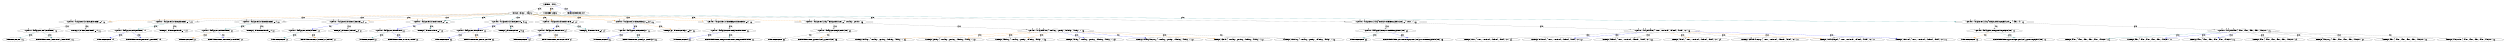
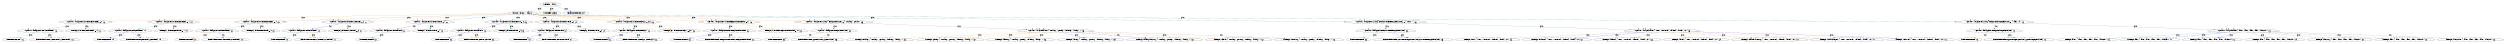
  digraph {
    edge [arrowhead=normal color=gray40]
    n1 [label=<(METHOD,&lt;clinit&gt;)>]
    n2 [label=<(BLOCK,&lt;empty&gt;,&lt;empty&gt;)>]
    n3 [label=<(MODIFIER,STATIC)>]
    n4 [label=<(METHOD_RETURN,void)>]
    n5 [label=<(&lt;operator&gt;.assignment,int FTP.SEND_FILES = 0)<SUB>118</SUB>>]
    n6 [label=<(&lt;operator&gt;.assignment,int FTP.GET_FILES = 1)<SUB>119</SUB>>]
    n7 [label=<(&lt;operator&gt;.assignment,int FTP.DEL_FILES = 2)<SUB>120</SUB>>]
    n8 [label=<(&lt;operator&gt;.assignment,int FTP.LIST_FILES = 3)<SUB>121</SUB>>]
    n9 [label=<(&lt;operator&gt;.assignment,int FTP.MK_DIR = 4)<SUB>122</SUB>>]
    n10 [label=<(&lt;operator&gt;.assignment,int FTP.CHMOD = 5)<SUB>123</SUB>>]
    n11 [label=<(&lt;operator&gt;.assignment,int FTP.RM_DIR = 6)<SUB>124</SUB>>]
    n12 [label=<(&lt;operator&gt;.assignment,int FTP.CODE_521 = 521)<SUB>126</SUB>>]
    n13 [label=<(&lt;operator&gt;.assignment,int FTP.DEFAULT_FTP_PORT = 21)<SUB>128</SUB>>]
    n14 [label=<(&lt;operator&gt;.assignment,String[] FTP.ACTION_STRS = { &quot;sending&quot;, &quot;gettin...)<SUB>155</SUB>>]
    n15 [label=<(&lt;operator&gt;.assignment,String[] FTP.COMPLETED_ACTION_STRS = { &quot;sent&quot;, ...)<SUB>165</SUB>>]
    n16 [label=<(&lt;operator&gt;.assignment,String[] FTP.ACTION_TARGET_STRS = { &quot;files&quot;, &quot;f...)<SUB>175</SUB>>]
    n17 [label=<(&lt;operator&gt;.fieldAccess,FTP.SEND_FILES)<SUB>118</SUB>>]
    n18 [label=<(LITERAL,0,int FTP.SEND_FILES = 0)<SUB>118</SUB>>]
    n19 [label=<(&lt;operator&gt;.fieldAccess,FTP.GET_FILES)<SUB>119</SUB>>]
    n20 [label=<(LITERAL,1,int FTP.GET_FILES = 1)<SUB>119</SUB>>]
    n21 [label=<(&lt;operator&gt;.fieldAccess,FTP.DEL_FILES)<SUB>120</SUB>>]
    n22 [label=<(LITERAL,2,int FTP.DEL_FILES = 2)<SUB>120</SUB>>]
    n23 [label=<(&lt;operator&gt;.fieldAccess,FTP.LIST_FILES)<SUB>121</SUB>>]
    n24 [label=<(LITERAL,3,int FTP.LIST_FILES = 3)<SUB>121</SUB>>]
    n25 [label=<(&lt;operator&gt;.fieldAccess,FTP.MK_DIR)<SUB>122</SUB>>]
    n26 [label=<(LITERAL,4,int FTP.MK_DIR = 4)<SUB>122</SUB>>]
    n27 [label=<(&lt;operator&gt;.fieldAccess,FTP.CHMOD)<SUB>123</SUB>>]
    n28 [label=<(LITERAL,5,int FTP.CHMOD = 5)<SUB>123</SUB>>]
    n29 [label=<(&lt;operator&gt;.fieldAccess,FTP.RM_DIR)<SUB>124</SUB>>]
    n30 [label=<(LITERAL,6,int FTP.RM_DIR = 6)<SUB>124</SUB>>]
    n31 [label=<(&lt;operator&gt;.fieldAccess,FTP.CODE_521)<SUB>126</SUB>>]
    n32 [label=<(LITERAL,521,int FTP.CODE_521 = 521)<SUB>126</SUB>>]
    n33 [label=<(&lt;operator&gt;.fieldAccess,FTP.DEFAULT_FTP_PORT)<SUB>128</SUB>>]
+   n34 [label=<(LITERAL,21,int FTP.DEFAULT_FTP_PORT = 21)<SUB>128</SUB>>]
    n35 [label=<(&lt;operator&gt;.fieldAccess,FTP.ACTION_STRS)<SUB>185</SUB>>]
    n36 [label=<(&lt;operator&gt;.arrayInitializer,{ &quot;sending&quot;, &quot;getting&quot;, &quot;deleting&quot;, &quot;listing&quot;, ...)<SUB>155</SUB>>]
    n37 [label=<(&lt;operator&gt;.fieldAccess,FTP.COMPLETED_ACTION_STRS)<SUB>165</SUB>>]
    n38 [label=<(&lt;operator&gt;.arrayInitializer,{ &quot;sent&quot;, &quot;retrieved&quot;, &quot;deleted&quot;, &quot;listed&quot;, &quot;cr...)<SUB>165</SUB>>]
    n39 [label=<(&lt;operator&gt;.fieldAccess,FTP.ACTION_TARGET_STRS)<SUB>175</SUB>>]
    n40 [label=<(&lt;operator&gt;.arrayInitializer,{ &quot;files&quot;, &quot;files&quot;, &quot;files&quot;, &quot;files&quot;, &quot;director...)<SUB>175</SUB>>]
    n41 [label=<(TYPE_REF,FTP,FTP)<SUB>118</SUB>>]
    n42 [label=<(FIELD_IDENTIFIER,SEND_FILES,SEND_FILES)<SUB>118</SUB>>]
    n43 [label=<(TYPE_REF,FTP,FTP)<SUB>119</SUB>>]
    n44 [label=<(FIELD_IDENTIFIER,GET_FILES,GET_FILES)<SUB>119</SUB>>]
    n45 [label=<(TYPE_REF,FTP,FTP)<SUB>120</SUB>>]
    n46 [label=<(FIELD_IDENTIFIER,DEL_FILES,DEL_FILES)<SUB>120</SUB>>]
    n47 [label=<(TYPE_REF,FTP,FTP)<SUB>121</SUB>>]
    n48 [label=<(FIELD_IDENTIFIER,LIST_FILES,LIST_FILES)<SUB>121</SUB>>]
    n49 [label=<(TYPE_REF,FTP,FTP)<SUB>122</SUB>>]
-   n50 [label=<(FIELD_IDENTIFIER,MK_DIR,MK_DIR)<SUB>122</SUB>>]
    n51 [label=<(TYPE_REF,FTP,FTP)<SUB>123</SUB>>]
    n52 [label=<(FIELD_IDENTIFIER,CHMOD,CHMOD)<SUB>123</SUB>>]
    n53 [label=<(TYPE_REF,FTP,FTP)<SUB>124</SUB>>]
    n54 [label=<(FIELD_IDENTIFIER,RM_DIR,RM_DIR)<SUB>124</SUB>>]
    n55 [label=<(TYPE_REF,FTP,FTP)<SUB>126</SUB>>]
    n56 [label=<(FIELD_IDENTIFIER,CODE_521,CODE_521)<SUB>126</SUB>>]
    n57 [label=<(TYPE_REF,FTP,FTP)<SUB>128</SUB>>]
    n58 [label=<(FIELD_IDENTIFIER,DEFAULT_FTP_PORT,DEFAULT_FTP_PORT)<SUB>128</SUB>>]
    n59 [label=<(TYPE_REF,FTP,FTP)<SUB>155</SUB>>]
    n60 [label=<(FIELD_IDENTIFIER,ACTION_STRS,ACTION_STRS)<SUB>155</SUB>>]
    n61 [label=<(LITERAL,&quot;sending&quot;,{ &quot;sending&quot;, &quot;getting&quot;, &quot;deleting&quot;, &quot;listing&quot;, ...)<SUB>156</SUB>>]
    n62 [label=<(LITERAL,&quot;getting&quot;,{ &quot;sending&quot;, &quot;getting&quot;, &quot;deleting&quot;, &quot;listing&quot;, ...)<SUB>157</SUB>>]
    n63 [label=<(LITERAL,&quot;deleting&quot;,{ &quot;sending&quot;, &quot;getting&quot;, &quot;deleting&quot;, &quot;listing&quot;, ...)<SUB>158</SUB>>]
    n64 [label=<(LITERAL,&quot;listing&quot;,{ &quot;sending&quot;, &quot;getting&quot;, &quot;deleting&quot;, &quot;listing&quot;, ...)<SUB>159</SUB>>]
    n65 [label=<(LITERAL,&quot;making directory&quot;,{ &quot;sending&quot;, &quot;getting&quot;, &quot;deleting&quot;, &quot;listing&quot;, ...)<SUB>160</SUB>>]
    n66 [label=<(LITERAL,&quot;chmod&quot;,{ &quot;sending&quot;, &quot;getting&quot;, &quot;deleting&quot;, &quot;listing&quot;, ...)<SUB>161</SUB>>]
    n67 [label=<(LITERAL,&quot;removing&quot;,{ &quot;sending&quot;, &quot;getting&quot;, &quot;deleting&quot;, &quot;listing&quot;, ...)<SUB>162</SUB>>]
    n68 [label=<(TYPE_REF,FTP,FTP)<SUB>165</SUB>>]
    n69 [label=<(FIELD_IDENTIFIER,COMPLETED_ACTION_STRS,COMPLETED_ACTION_STRS)<SUB>165</SUB>>]
    n70 [label=<(LITERAL,&quot;sent&quot;,{ &quot;sent&quot;, &quot;retrieved&quot;, &quot;deleted&quot;, &quot;listed&quot;, &quot;cr...)<SUB>166</SUB>>]
    n71 [label=<(LITERAL,&quot;retrieved&quot;,{ &quot;sent&quot;, &quot;retrieved&quot;, &quot;deleted&quot;, &quot;listed&quot;, &quot;cr...)<SUB>167</SUB>>]
    n72 [label=<(LITERAL,&quot;deleted&quot;,{ &quot;sent&quot;, &quot;retrieved&quot;, &quot;deleted&quot;, &quot;listed&quot;, &quot;cr...)<SUB>168</SUB>>]
    n73 [label=<(LITERAL,&quot;listed&quot;,{ &quot;sent&quot;, &quot;retrieved&quot;, &quot;deleted&quot;, &quot;listed&quot;, &quot;cr...)<SUB>169</SUB>>]
    n74 [label=<(LITERAL,&quot;created directory&quot;,{ &quot;sent&quot;, &quot;retrieved&quot;, &quot;deleted&quot;, &quot;listed&quot;, &quot;cr...)<SUB>170</SUB>>]
    n75 [label=<(LITERAL,&quot;mode changed&quot;,{ &quot;sent&quot;, &quot;retrieved&quot;, &quot;deleted&quot;, &quot;listed&quot;, &quot;cr...)<SUB>171</SUB>>]
    n76 [label=<(LITERAL,&quot;removed&quot;,{ &quot;sent&quot;, &quot;retrieved&quot;, &quot;deleted&quot;, &quot;listed&quot;, &quot;cr...)<SUB>172</SUB>>]
    n77 [label=<(TYPE_REF,FTP,FTP)<SUB>175</SUB>>]
    n78 [label=<(FIELD_IDENTIFIER,ACTION_TARGET_STRS,ACTION_TARGET_STRS)<SUB>175</SUB>>]
    n79 [label=<(LITERAL,&quot;files&quot;,{ &quot;files&quot;, &quot;files&quot;, &quot;files&quot;, &quot;files&quot;, &quot;director...)<SUB>176</SUB>>]
    n80 [label=<(LITERAL,&quot;files&quot;,{ &quot;files&quot;, &quot;files&quot;, &quot;files&quot;, &quot;files&quot;, &quot;director...)<SUB>177</SUB>>]
    n81 [label=<(LITERAL,&quot;files&quot;,{ &quot;files&quot;, &quot;files&quot;, &quot;files&quot;, &quot;files&quot;, &quot;director...)<SUB>178</SUB>>]
    n82 [label=<(LITERAL,&quot;files&quot;,{ &quot;files&quot;, &quot;files&quot;, &quot;files&quot;, &quot;files&quot;, &quot;director...)<SUB>179</SUB>>]
    n83 [label=<(LITERAL,&quot;directory&quot;,{ &quot;files&quot;, &quot;files&quot;, &quot;files&quot;, &quot;files&quot;, &quot;director...)<SUB>180</SUB>>]
    n84 [label=<(LITERAL,&quot;files&quot;,{ &quot;files&quot;, &quot;files&quot;, &quot;files&quot;, &quot;files&quot;, &quot;director...)<SUB>181</SUB>>]
    n85 [label=<(LITERAL,&quot;directories&quot;,{ &quot;files&quot;, &quot;files&quot;, &quot;files&quot;, &quot;files&quot;, &quot;director...)<SUB>182</SUB>>]
    n1 -> n2 [arrowhead=dot label="AST: "]
    n1 -> n3 [arrowhead=diamond color=darkorange label="AST: "]
    n1 -> n4 [color=blue label="AST: "]
    n2 -> n5 [arrowhead=dot color=darkorange label="AST: "]
-   n2 -> n6 [label="AST: "]
    n2 -> n7 [arrowhead=diamond label="AST: "]
    n2 -> n8 [color=darkorange label="AST: "]
    n2 -> n9 [color=teal label="AST: "]
    n2 -> n10 [color=teal label="AST: "]
    n2 -> n11 [arrowhead=diamond color=darkorange label="AST: "]
    n2 -> n12 [arrowhead=dot color=darkorange label="AST: "]
    n2 -> n13 [color=darkorange label="AST: "]
    n2 -> n14 [arrowhead=diamond color=darkorange label="AST: "]
    n2 -> n15 [label="AST: "]
    n2 -> n16 [arrowhead=dot color=teal label="AST: "]
    n5 -> n17 [arrowhead=diamond label="AST: "]
    n5 -> n18 [arrowhead=dot label="AST: "]
    n6 -> n19 [color=teal label="AST: "]
    n6 -> n20 [arrowhead=dot label="AST: "]
    n7 -> n21 [color=teal label="AST: "]
    n7 -> n22 [label="AST: "]
    n8 -> n23 [arrowhead=dot color=blue label="AST: "]
    n8 -> n24 [label="AST: "]
    n9 -> n25 [arrowhead=dot color=blue label="AST: "]
    n9 -> n26 [arrowhead=dot color=teal label="AST: "]
    n10 -> n27 [arrowhead=dot color=blue label="AST: "]
    n10 -> n28 [arrowhead=dot color=teal label="AST: "]
    n11 -> n29 [arrowhead=dot color=blue label="AST: "]
    n11 -> n30 [arrowhead=diamond color=teal label="AST: "]
    n12 -> n31 [arrowhead=dot color=blue label="AST: "]
    n12 -> n32 [arrowhead=diamond color=darkorange label="AST: "]
    n13 -> n33 [label="AST: "]
+   n13 -> n34 [arrowhead=dot color=darkorange label="AST: "]
    n14 -> n35 [arrowhead=diamond label="AST: "]
    n14 -> n36 [arrowhead=diamond label="AST: "]
    n15 -> n37 [arrowhead=dot label="AST: "]
    n15 -> n38 [label="AST: "]
    n16 -> n39 [arrowhead=dot label="AST: "]
    n16 -> n40 [arrowhead=dot label="AST: "]
    n17 -> n41 [color=teal label="AST: "]
    n17 -> n42 [arrowhead=diamond color=teal label="AST: "]
    n19 -> n43 [arrowhead=diamond color=blue label="AST: "]
    n19 -> n44 [color=blue label="AST: "]
    n21 -> n45 [arrowhead=diamond color=darkorange label="AST: "]
    n21 -> n46 [color=blue label="AST: "]
    n23 -> n47 [arrowhead=diamond color=teal label="AST: "]
    n23 -> n48 [arrowhead=dot color=darkorange label="AST: "]
    n25 -> n49 [arrowhead=dot color=teal label="AST: "]
-   n25 -> n50 [color=blue label="AST: "]
    n27 -> n51 [color=blue label="AST: "]
    n27 -> n52 [arrowhead=diamond color=darkorange label="AST: "]
    n29 -> n53 [color=blue label="AST: "]
    n29 -> n54 [color=darkorange label="AST: "]
    n31 -> n55 [arrowhead=diamond color=blue label="AST: "]
    n31 -> n56 [arrowhead=dot color=teal label="AST: "]
    n33 -> n57 [arrowhead=diamond color=blue label="AST: "]
    n33 -> n58 [color=teal label="AST: "]
    n35 -> n59 [arrowhead=diamond label="AST: "]
    n35 -> n60 [color=darkorange label="AST: "]
    n36 -> n61 [color=darkorange label="AST: "]
    n36 -> n62 [arrowhead=diamond color=darkorange label="AST: "]
    n36 -> n63 [color=darkorange label="AST: "]
    n36 -> n64 [arrowhead=dot color=blue label="AST: "]
    n36 -> n65 [arrowhead=diamond color=blue label="AST: "]
    n36 -> n66 [arrowhead=diamond color=darkorange label="AST: "]
    n36 -> n67 [arrowhead=dot label="AST: "]
    n37 -> n68 [arrowhead=diamond color=teal label="AST: "]
    n37 -> n69 [arrowhead=dot color=blue label="AST: "]
    n38 -> n70 [arrowhead=diamond label="AST: "]
    n38 -> n71 [arrowhead=dot color=blue label="AST: "]
    n38 -> n72 [arrowhead=diamond label="AST: "]
    n38 -> n73 [color=darkorange label="AST: "]
    n38 -> n74 [label="AST: "]
    n38 -> n75 [color=darkorange label="AST: "]
    n38 -> n76 [arrowhead=diamond color=blue label="AST: "]
    n39 -> n77 [arrowhead=diamond color=darkorange label="AST: "]
    n39 -> n78 [arrowhead=dot color=teal label="AST: "]
    n40 -> n79 [color=teal label="AST: "]
    n40 -> n80 [arrowhead=diamond color=blue label="AST: "]
    n40 -> n81 [arrowhead=dot color=blue label="AST: "]
    n40 -> n82 [arrowhead=diamond label="AST: "]
    n40 -> n83 [arrowhead=diamond label="AST: "]
    n40 -> n84 [label="AST: "]
    n40 -> n85 [label="AST: "]
  }
